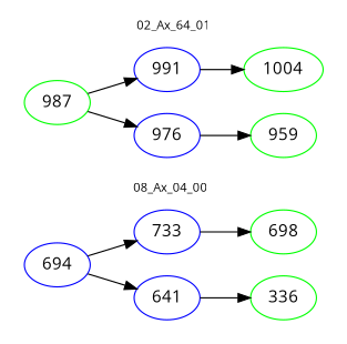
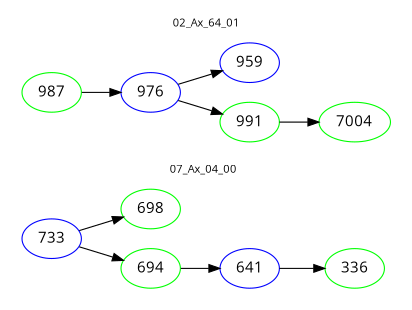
  digraph {
    fontname="Open Sans"
    rankdir=LR
    node [color=blue fontname="Open Sans"]
    edge [color=black fontname="Open Sans"]
-   n1 [label=694]
+   n1 [color=green label=694]
    n2 [label=641]
    n3 [label=733]
    n4 [color=green label=336]
    n5 [color=green label=698]
    n6 [color=green label=987]
    n7 [label=976]
-   n8 [label=991]
-   n9 [color=green label=959]
-   n10 [color=green label=1004]
+   n8 [color=green label=991]
+   n9 [label=959]
+   n10 [color=green label=7004]
    subgraph cluster_1 {
      color=white
      fontsize=10
-     label="08_Ax_04_00"
+     label="07_Ax_04_00"
      n1
      n2
      n3
      n4
      n5
    }
    subgraph cluster_2 {
      color=white
      fontsize=10
      label="02_Ax_64_01"
      n6
      n7
      n8
      n9
      n10
    }
    n1 -> n2
-   n1 -> n3
+   n3 -> n1
    n2 -> n4
    n3 -> n5
    n6 -> n7
-   n6 -> n8
+   n7 -> n8
    n7 -> n9
    n8 -> n10
  }
